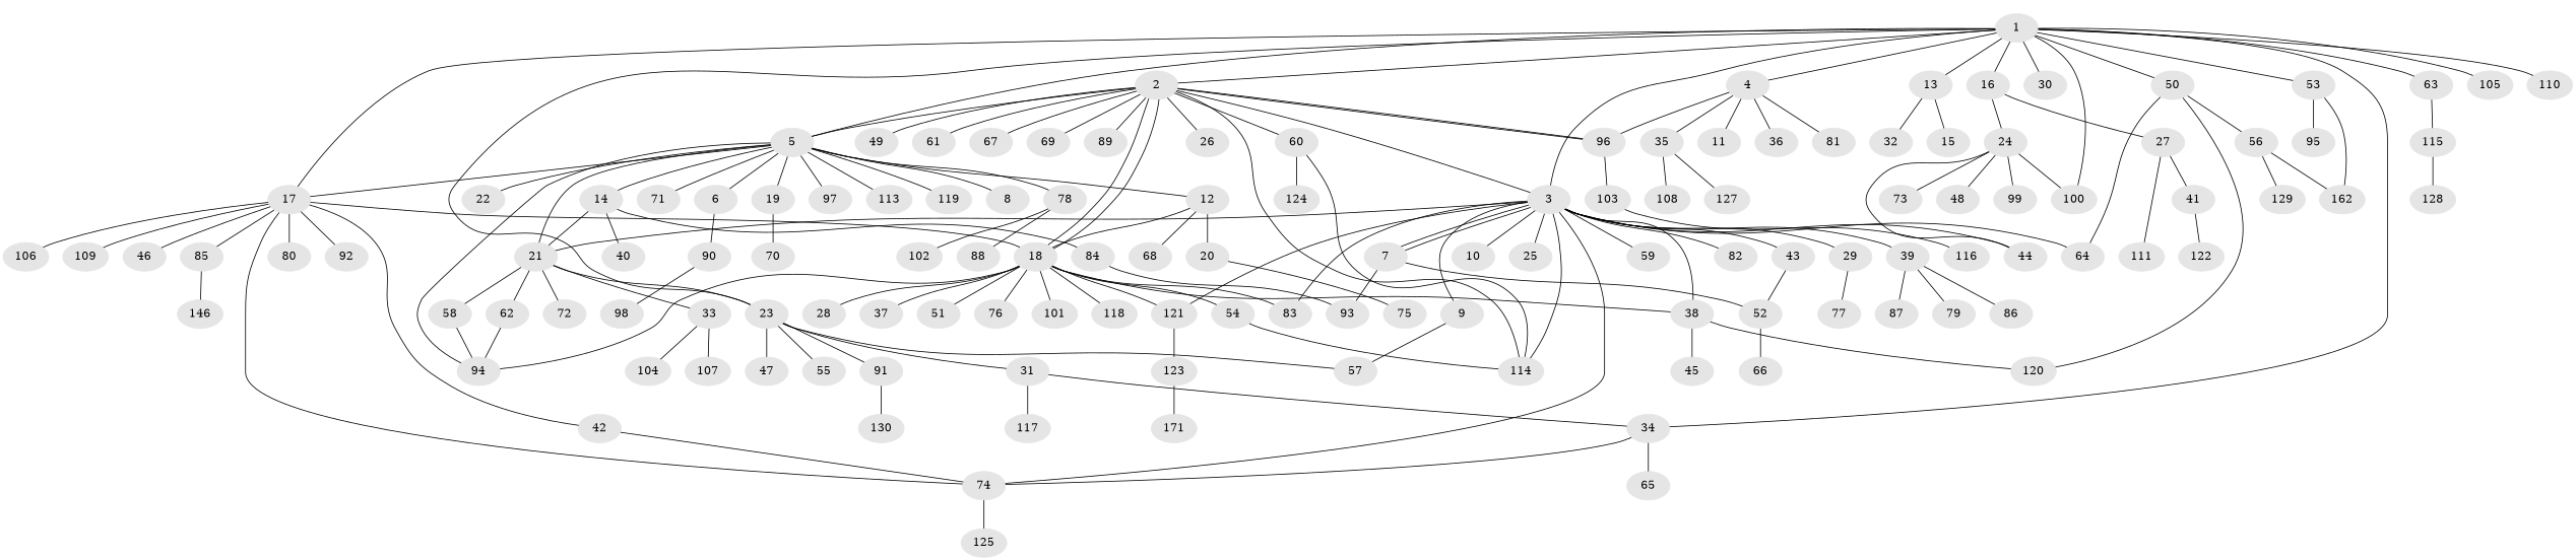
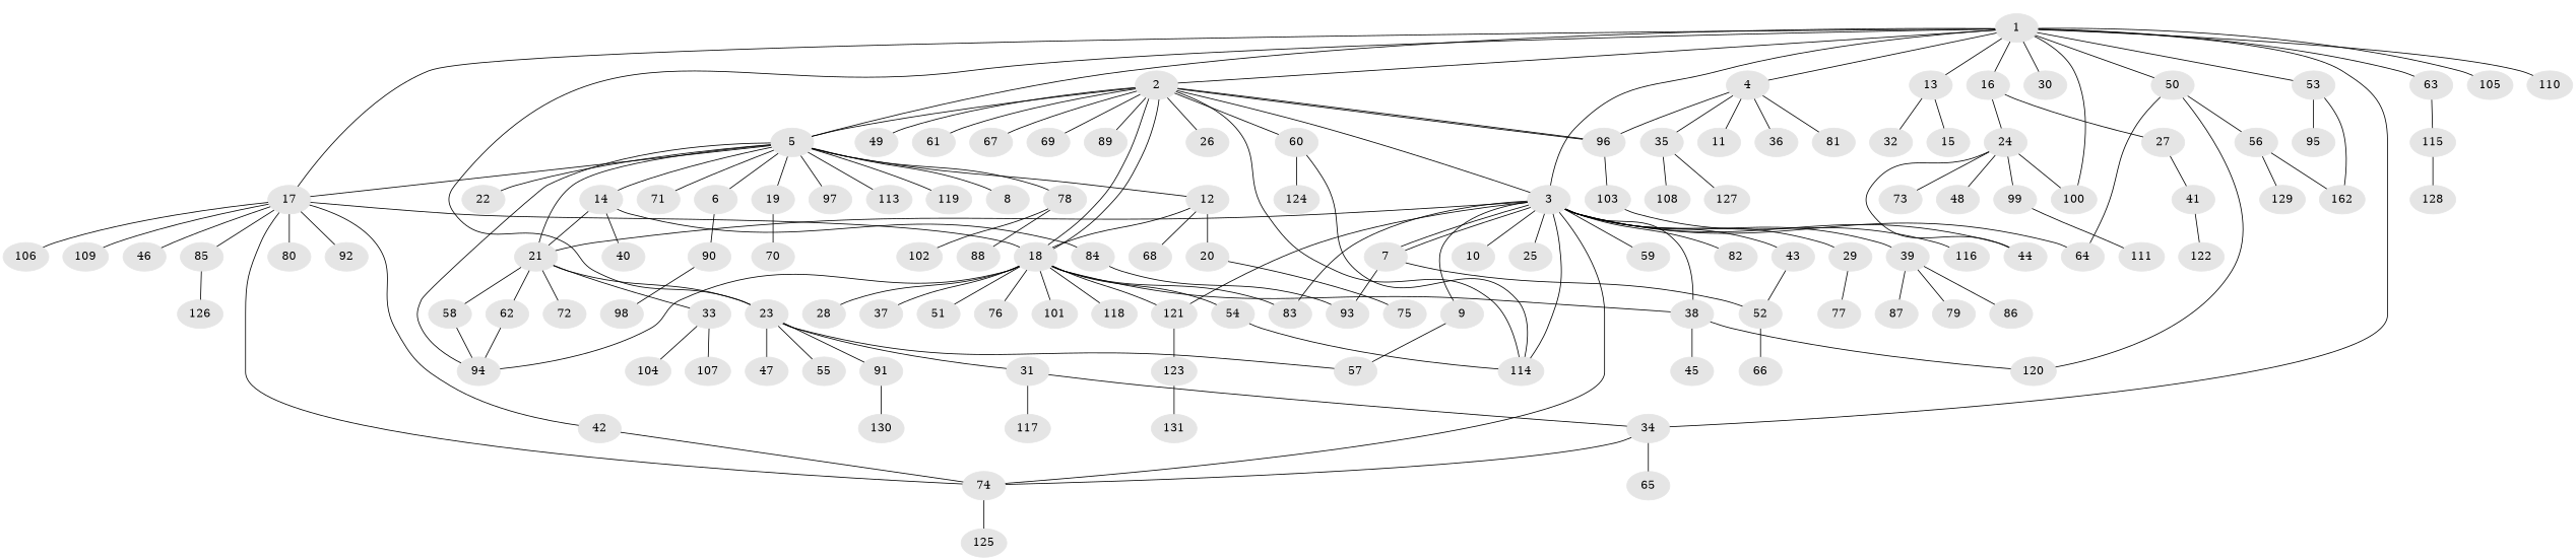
  graph {
    node [color=gray90 style=filled]
    1
    2
    3
    4
    5
    13
    16
    17
    23
    30
    34
    50
    53
    63
    100
    105
    110
    18
    26
    49
    60
    61
    67
    69
    89
    96
    114
    7
    9
    10
    21
    25
    29
    38
    39
    43
    44
    59
    64
    74
    82
    83
    121
    11
    35
    36
    81
    6
    8
    12
    14
    19
    22
    71
    78
    94
    97
    113
    119
    15
    32
    24
    27
    42
    46
    80
    85
    92
    106
    109
    57
    31
    47
    55
    91
    65
    120
    56
    95
    n80 [label=162]
    115
    28
    37
    51
    54
    76
    101
    118
    124
    103
    52
    93
    33
    58
    62
    72
    77
    45
    79
    86
    87
    125
    123
    108
    127
    90
    20
    68
    40
    84
    70
    88
    102
    98
    66
    75
    48
    73
    99
    41
-   126 [label=146]
+   126
    104
    107
    117
    130
    111
    122
    129
    128
    116
-   131 [label=171]
+   131
    1 -- 2
    1 -- 3
    1 -- 4
    1 -- 5
    1 -- 13
    1 -- 16
    1 -- 17
    1 -- 23
    1 -- 30
    1 -- 34
    1 -- 50
    1 -- 53
    1 -- 63
    1 -- 100
    1 -- 105
    1 -- 110
    2 -- 3
    2 -- 5
    2 -- 18
    2 -- 18
    2 -- 26
    2 -- 49
    2 -- 60
    2 -- 61
    2 -- 67
    2 -- 69
    2 -- 89
    2 -- 96
    2 -- 96
    2 -- 114
    3 -- 114
    3 -- 7
    3 -- 7
    3 -- 9
    3 -- 10
    3 -- 21
    3 -- 25
    3 -- 29
    3 -- 38
    3 -- 39
    3 -- 43
    3 -- 44
    3 -- 59
    3 -- 64
    3 -- 74
    3 -- 82
    3 -- 83
    3 -- 121
    4 -- 96
    4 -- 11
    4 -- 35
    4 -- 36
    4 -- 81
    5 -- 17
    5 -- 21
    5 -- 6
    5 -- 8
    5 -- 12
    5 -- 14
    5 -- 19
    5 -- 22
    5 -- 71
    5 -- 78
    5 -- 94
    5 -- 97
    5 -- 113
    5 -- 119
    13 -- 15
    13 -- 32
    16 -- 24
    16 -- 27
    17 -- 18
    17 -- 74
    17 -- 42
    17 -- 46
    17 -- 80
    17 -- 85
    17 -- 92
    17 -- 106
    17 -- 109
    23 -- 57
    23 -- 31
    23 -- 47
    23 -- 55
    23 -- 91
    34 -- 74
    34 -- 65
    50 -- 64
    50 -- 120
    50 -- 56
    53 -- 95
    53 -- n80
    63 -- 115
    18 -- 38
    18 -- 83
    18 -- 121
    18 -- 94
    18 -- 28
    18 -- 37
    18 -- 51
    18 -- 54
    18 -- 76
    18 -- 101
    18 -- 118
    60 -- 114
    60 -- 124
    96 -- 103
    7 -- 52
    7 -- 93
    9 -- 57
    21 -- 23
    21 -- 33
    21 -- 58
    21 -- 62
    21 -- 72
    29 -- 77
    38 -- 120
    38 -- 45
    39 -- 79
    39 -- 86
    39 -- 87
    43 -- 52
    74 -- 125
    121 -- 123
    35 -- 108
    35 -- 127
    6 -- 90
    12 -- 18
    12 -- 20
    12 -- 68
    14 -- 21
    14 -- 40
    14 -- 84
    19 -- 70
    78 -- 88
    78 -- 102
    24 -- 100
    24 -- 44
    24 -- 48
    24 -- 73
    24 -- 99
    27 -- 41
    42 -- 74
    85 -- 126
    31 -- 34
    31 -- 117
    91 -- 130
    56 -- n80
    56 -- 129
    115 -- 128
    54 -- 114
    103 -- 116
    52 -- 66
    33 -- 104
    33 -- 107
    58 -- 94
    62 -- 94
    123 -- 131
    90 -- 98
    20 -- 75
    84 -- 93
-   27 -- 111
+   99 -- 111
    41 -- 122
  }
